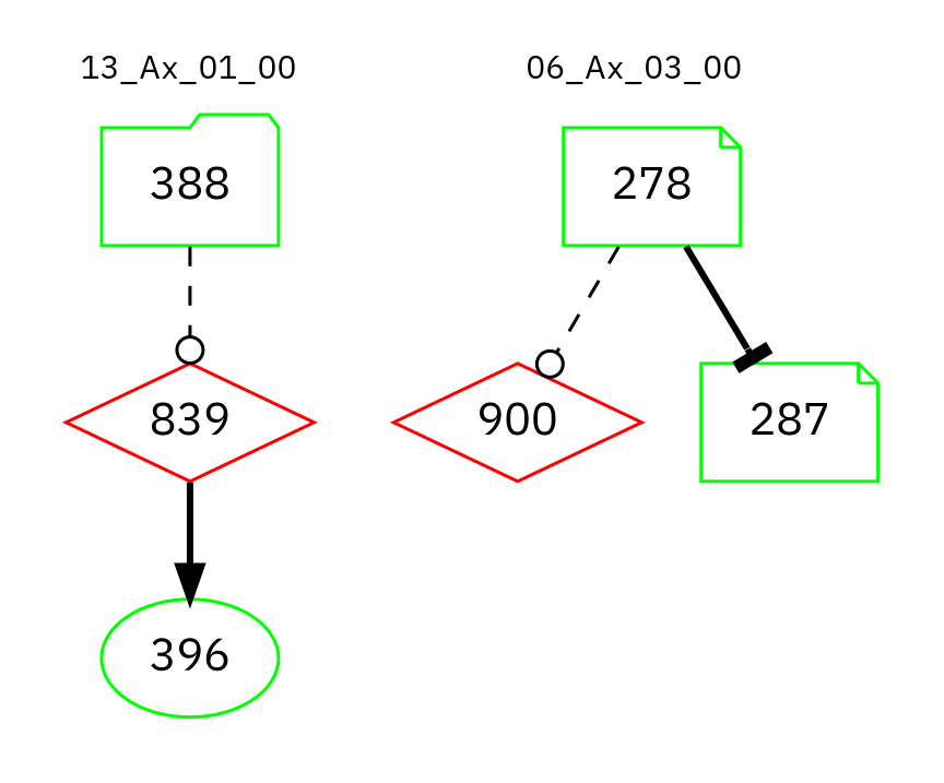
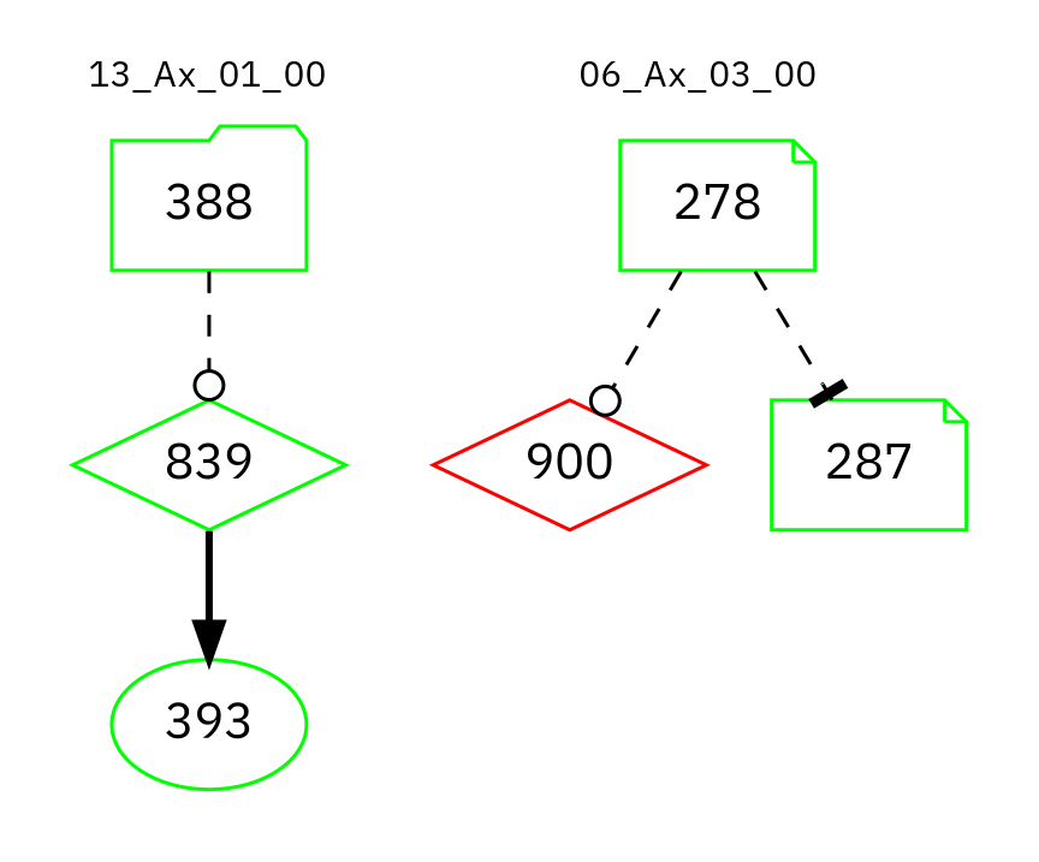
  digraph {
    fontname="IBM Plex Sans"
    node [color=green fontname="IBM Plex Sans" shape=diamond]
    edge [arrowhead=odot color=black fontname="IBM Plex Sans" style=dashed]
    n1 [label=388 shape=folder]
-   n2 [label=396 shape=ellipse]
-   n3 [color=red label=839]
+   n2 [label=393 shape=ellipse]
+   n3 [label=839]
    n4 [label=278 shape=note]
    n5 [color=red label=900]
    n6 [label=287 shape=note]
    subgraph cluster_1 {
      color=white
      fontsize=10
      label="13_Ax_01_00"
      n1
      n2
      n3
    }
    subgraph cluster_2 {
      color=white
      fontsize=10
      label="06_Ax_03_00"
      n4
      n5
      n6
    }
    n1 -> n3
    n3 -> n2 [arrowhead=normal style=bold]
    n4 -> n5
-   n4 -> n6 [arrowhead=tee style=bold]
+   n4 -> n6 [arrowhead=tee]
  }
